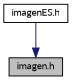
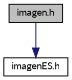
  digraph {
    fontname=Lato
    node [color=black fontname=Lato fontsize=10 shape=record style=filled]
    n1 [fillcolor=grey75 fontcolor=black height=0.2 label="imagen.h" width=0.4]
    n2 [fillcolor=white height=0.2 label="imagenES.h" width=0.4]
-   n2 -> n1 [color=midnightblue fontname=Lato fontsize=10 labelfontname=Helvetica labelfontsize=10 style=solid]
+   n1 -> n2 [color=midnightblue fontname=Lato fontsize=10 labelfontname=Helvetica labelfontsize=10 style=solid]
  }
